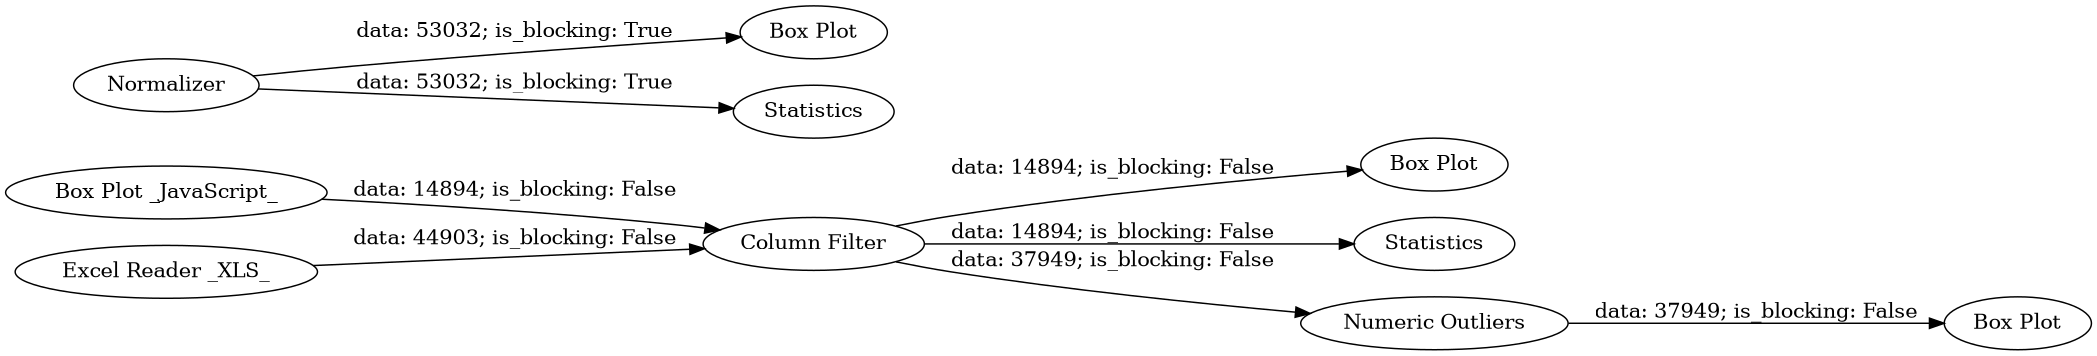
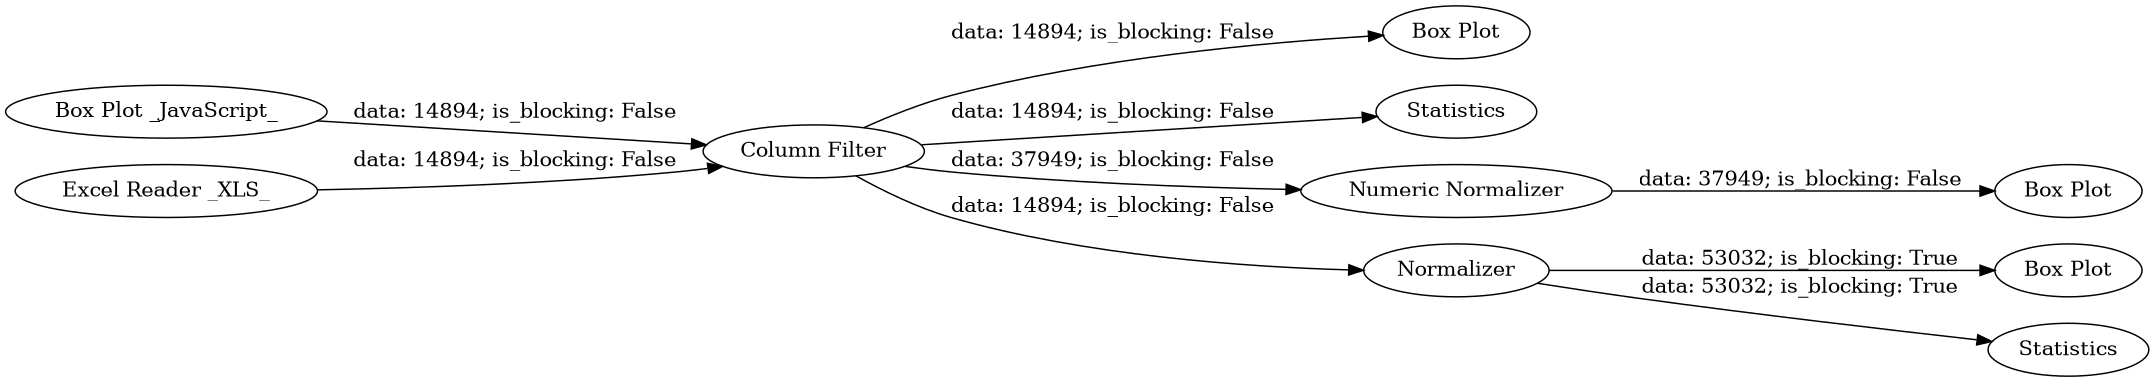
  digraph {
    rankdir=LR
    n1 [label="Box Plot"]
    n2 [label="Box Plot _JavaScript_"]
    n3 [label="Column Filter"]
    n4 [label=Statistics]
-   n5 [label="Numeric Outliers"]
+   n5 [label="Numeric Normalizer"]
    n6 [label=Normalizer]
    n7 [label="Box Plot"]
    n8 [label="Box Plot"]
    n9 [label=Statistics]
    n10 [label="Excel Reader _XLS_"]
    n2 -> n3 [label="data: 14894; is_blocking: False"]
    n3 -> n1 [label="data: 14894; is_blocking: False"]
    n3 -> n4 [label="data: 14894; is_blocking: False"]
    n3 -> n5 [label="data: 37949; is_blocking: False"]
+   n3 -> n6 [label="data: 14894; is_blocking: False"]
    n5 -> n7 [label="data: 37949; is_blocking: False"]
    n6 -> n8 [label="data: 53032; is_blocking: True"]
    n6 -> n9 [label="data: 53032; is_blocking: True"]
-   n10 -> n3 [label="data: 44903; is_blocking: False"]
+   n10 -> n3 [label="data: 14894; is_blocking: False"]
  }
